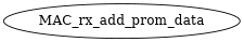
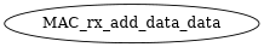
  strict digraph {
    rankdir=LR
-   MAC_rx_add_prom_data [complexity=0 importance=0.0344827586207 rank=0.0]
+   MAC_rx_add_prom_data [complexity=0 importance=0.0344827586207 rank=0.0 label=MAC_rx_add_data_data]
  }
